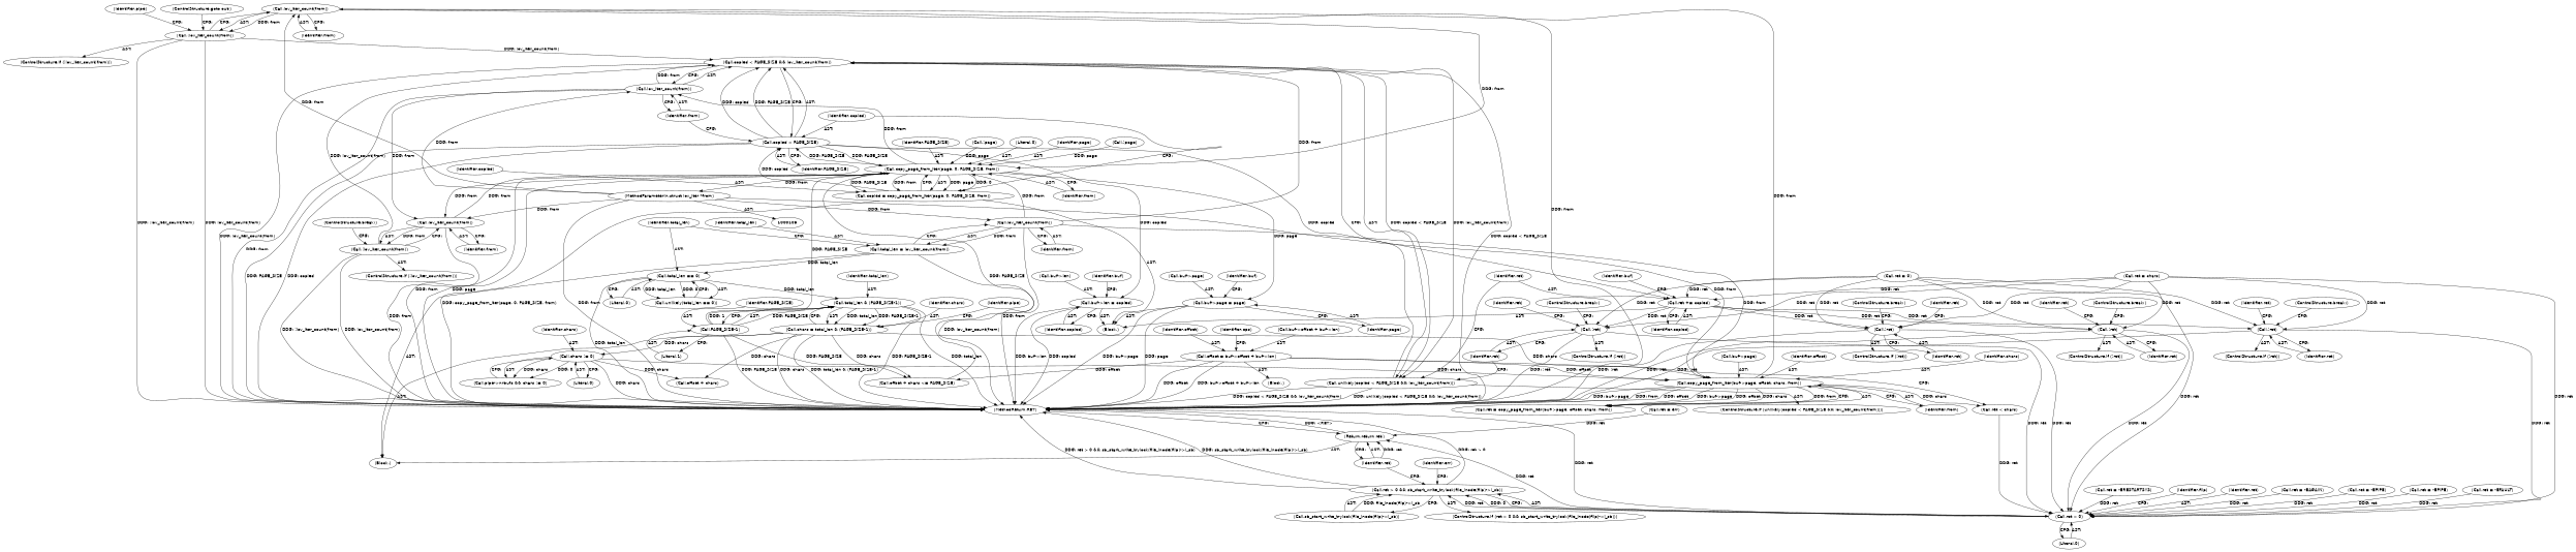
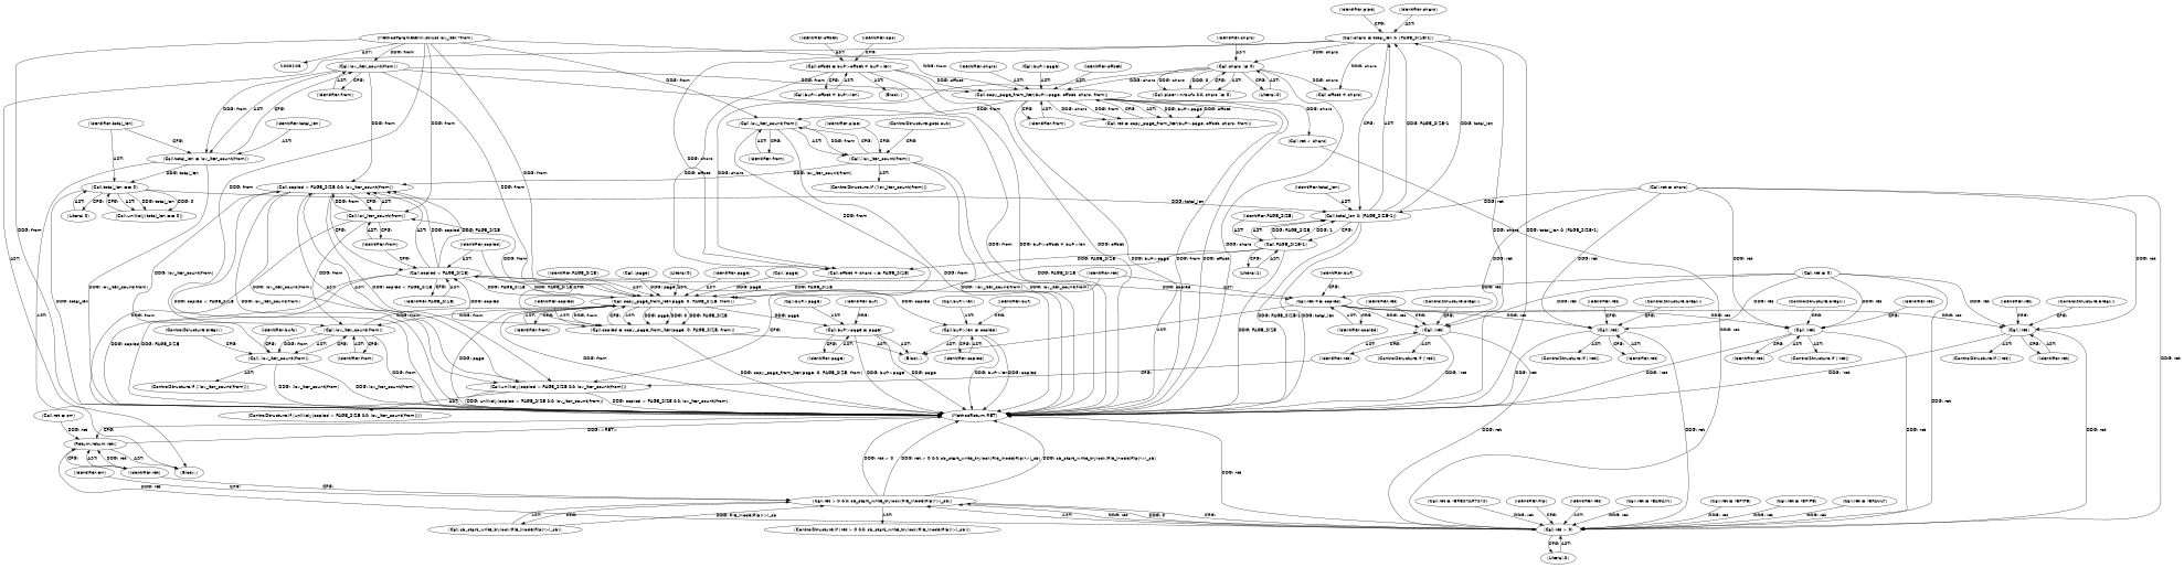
  digraph {
    fontname="DejaVu Sans"
    node [fontname="DejaVu Sans"]
    edge [fontname="DejaVu Sans"]
    n1 [label="(Call,iov_iter_count(from))"]
    n2 [label="(Call,!iov_iter_count(from))"]
    n3 [label="(Call,copy_page_from_iter(page, 0, PAGE_SIZE, from))"]
    n4 [label="(Identifier,from)"]
    n5 [label="(MethodReturn,RET)"]
    n6 [label="(Call,copied < PAGE_SIZE && iov_iter_count(from))"]
    n7 [label="(ControlStructure,if (!iov_iter_count(from)))"]
    n8 [label="(Call,iov_iter_count(from))"]
    n9 [label="(Call,iov_iter_count(from))"]
    n10 [label="(Call,copied < PAGE_SIZE)"]
    n11 [label="(Call,copied = copy_page_from_iter(page, 0, PAGE_SIZE, from))"]
    n12 [label="(Call,buf->page = page)"]
    n13 [label="(Identifier,from)"]
    n14 [label="(Return,return ret;)"]
    n15 [label="(Call,copy_page_from_iter(buf->page, offset, chars, from))"]
    n16 [label="(Identifier,from)"]
    n17 [label="(Call,ret = copy_page_from_iter(buf->page, offset, chars, from))"]
    n18 [label="(Call,ret < chars)"]
    n19 [label="(Call,ret > 0)"]
    n20 [label="(Call,offset = buf->offset + buf->len)"]
    n21 [label="(Block,)"]
    n22 [label="(Call,buf->offset + buf->len)"]
    n23 [label="(Call,offset + chars <= PAGE_SIZE)"]
    n24 [label="(Call,offset + chars)"]
    n25 [label="(Call,chars = total_len & (PAGE_SIZE-1))"]
    n26 [label="(Call,total_len & (PAGE_SIZE-1))"]
    n27 [label="(Call,chars != 0)"]
    n28 [label="(Block,)"]
    n29 [label="(Call,PAGE_SIZE-1)"]
    n30 [label="(Literal,0)"]
    n31 [label="(Call,pipe->nrbufs && chars != 0)"]
    n32 [label="(Literal,1)"]
    n33 [label="(Call,total_len == 0)"]
    n34 [label="(Literal,0)"]
    n35 [label="(Call,unlikely(total_len == 0))"]
    n36 [label="(Call,total_len = iov_iter_count(from))"]
    n37 [label="(Call,iov_iter_count(from))"]
    n38 [label="(Identifier,from)"]
    n39 [label="(Call,unlikely(copied < PAGE_SIZE && iov_iter_count(from)))"]
    n40 [label="(MethodParameterIn,struct iov_iter *from)"]
    1000105
    n42 [label="(Identifier,from)"]
    n43 [label="(Call,!iov_iter_count(from))"]
    n44 [label="(Identifier,from)"]
    n45 [label="(ControlStructure,if (unlikely(copied < PAGE_SIZE && iov_iter_count(from))))"]
    n46 [label="(Call,ret += copied)"]
    n47 [label="(Call,buf->len = copied)"]
    n48 [label="(Identifier,PAGE_SIZE)"]
    n49 [label="(Block,)"]
    n50 [label="(Identifier,page)"]
    n51 [label="(Call,!ret)"]
    n52 [label="(Call,!ret)"]
    n53 [label="(Call,!ret)"]
    n54 [label="(Call,!ret)"]
    n55 [label="(Identifier,copied)"]
    n56 [label="(Identifier,copied)"]
    n57 [label="(Identifier,ret)"]
    n58 [label="(ControlStructure,if (!ret))"]
    n59 [label="(Call,ret > 0 && sb_start_write_trylock(file_inode(filp)->i_sb))"]
    n60 [label="(Literal,0)"]
    n61 [label="(ControlStructure,if (!ret))"]
    n62 [label="(Identifier,ret)"]
    n63 [label="(Identifier,ret)"]
    n64 [label="(ControlStructure,if (!ret))"]
    n65 [label="(Identifier,ret)"]
    n66 [label="(ControlStructure,if (!ret))"]
    n67 [label="(Call,sb_start_write_trylock(file_inode(filp)->i_sb))"]
    n68 [label="(ControlStructure,if (ret > 0 && sb_start_write_trylock(file_inode(filp)->i_sb)))"]
    n69 [label="(Identifier,ret)"]
    n70 [label="(ControlStructure,if (!iov_iter_count(from)))"]
    n71 [label="(Identifier,page)"]
    n72 [label="(Call,ret = -ERESTARTSYS)"]
    n73 [label="(Identifier,filp)"]
    n74 [label="(ControlStructure,goto out;)"]
    n75 [label="(Call,!page)"]
    n76 [label="(Identifier,offset)"]
    n77 [label="(Identifier,total_len)"]
    n78 [label="(Identifier,ret)"]
    n79 [label="(Identifier,total_len)"]
+   n80 [label="(Identifier,bufs)"]
    n81 [label="(Identifier,copied)"]
    n82 [label="(Identifier,buf)"]
    n83 [label="(Identifier,err)"]
    n84 [label="(Identifier,pipe)"]
    n85 [label="(Identifier,chars)"]
    n86 [label="(Identifier,ret)"]
    n87 [label="(Identifier,PAGE_SIZE)"]
    n88 [label="(Call,buf->len)"]
    n89 [label="(ControlStructure,break;)"]
    n90 [label="(Identifier,ret)"]
    n91 [label="(Identifier,ret)"]
    n92 [label="(Identifier,PAGE_SIZE)"]
    n93 [label="(Call,ret = -EAGAIN)"]
    n94 [label="(Call,ret = 0)"]
    n95 [label="(Call,ret = -EPIPE)"]
    n96 [label="(Call,buf->page)"]
    n97 [label="(Identifier,ret)"]
    n98 [label="(ControlStructure,break;)"]
    n99 [label="(Call,buf->page)"]
    n100 [label="(Identifier,offset)"]
    n101 [label="(Call,ret = err)"]
    n102 [label="(Call,!page)"]
    n103 [label="(Identifier,copied)"]
    n104 [label="(Identifier,ret)"]
    n105 [label="(Identifier,chars)"]
    n106 [label="(Identifier,pipe)"]
    n107 [label="(Identifier,buf)"]
    n108 [label="(Call,ret = -EPIPE)"]
    n109 [label="(ControlStructure,break;)"]
    n110 [label="(Identifier,buf)"]
    n111 [label="(Identifier,total_len)"]
    n112 [label="(Identifier,ops)"]
    n113 [label="(ControlStructure,break;)"]
    n114 [label="(ControlStructure,break;)"]
    n115 [label="(Identifier,chars)"]
    n116 [label="(Literal,0)"]
    n117 [label="(Call,ret = -EFAULT)"]
    n118 [label="(Call,ret = chars)"]
    n1 -> n2 [label="AST: "]
    n1 -> n2 [label="DDG: from"]
    n1 -> n3 [label="DDG: from"]
    n1 -> n4 [label="CFG: "]
    n1 -> n5 [label="DDG: from"]
    n2 -> n1 [label="CFG: "]
    n2 -> n5 [label="DDG: !iov_iter_count(from)"]
    n2 -> n5 [label="DDG: iov_iter_count(from)"]
    n2 -> n6 [label="DDG: iov_iter_count(from)"]
    n2 -> n7 [label="AST: "]
    n3 -> n5 [label="DDG: from"]
    n3 -> n5 [label="DDG: page"]
    n3 -> n8 [label="DDG: from"]
    n3 -> n9 [label="DDG: from"]
    n3 -> n10 [label="DDG: PAGE_SIZE"]
    n3 -> n11 [label="AST: "]
    n3 -> n11 [label="DDG: page"]
    n3 -> n11 [label="DDG: 0"]
    n3 -> n11 [label="DDG: PAGE_SIZE"]
    n3 -> n11 [label="DDG: from"]
    n3 -> n12 [label="DDG: page"]
    n3 -> n13 [label="CFG: "]
    n4 -> n1 [label="AST: "]
    n5 -> n14 [label="CFG: "]
    n6 -> n5 [label="DDG: copied < PAGE_SIZE"]
    n6 -> n5 [label="DDG: iov_iter_count(from)"]
    n6 -> n8 [label="CFG: "]
    n6 -> n10 [label="CFG: "]
    n6 -> n39 [label="AST: "]
    n6 -> n39 [label="DDG: copied < PAGE_SIZE"]
    n6 -> n39 [label="DDG: iov_iter_count(from)"]
    n8 -> n5 [label="DDG: from"]
    n8 -> n6 [label="AST: "]
    n8 -> n6 [label="DDG: from"]
    n8 -> n9 [label="DDG: from"]
    n8 -> n42 [label="CFG: "]
    n9 -> n3 [label="DDG: from"]
    n9 -> n5 [label="DDG: from"]
    n9 -> n43 [label="AST: "]
    n9 -> n43 [label="DDG: from"]
    n9 -> n44 [label="CFG: "]
    n10 -> n3 [label="DDG: PAGE_SIZE"]
    n10 -> n5 [label="DDG: copied"]
    n10 -> n5 [label="DDG: PAGE_SIZE"]
    n10 -> n6 [label="AST: "]
    n10 -> n6 [label="DDG: copied"]
    n10 -> n6 [label="DDG: PAGE_SIZE"]
    n10 -> n46 [label="DDG: copied"]
    n10 -> n47 [label="DDG: copied"]
    n10 -> n48 [label="CFG: "]
    n11 -> n3 [label="CFG: "]
    n11 -> n5 [label="DDG: copy_page_from_iter(page, 0, PAGE_SIZE, from)"]
    n11 -> n10 [label="DDG: copied"]
    n11 -> n49 [label="AST: "]
    n12 -> n5 [label="DDG: buf->page"]
    n12 -> n5 [label="DDG: page"]
    n12 -> n49 [label="AST: "]
    n12 -> n50 [label="CFG: "]
    n13 -> n3 [label="AST: "]
    n14 -> n5 [label="DDG: <RET>"]
    n14 -> n28 [label="AST: "]
    n14 -> n69 [label="CFG: "]
    n15 -> n1 [label="DDG: from"]
    n15 -> n5 [label="DDG: buf->page"]
    n15 -> n5 [label="DDG: from"]
    n15 -> n5 [label="DDG: offset"]
    n15 -> n16 [label="CFG: "]
    n15 -> n17 [label="AST: "]
    n15 -> n17 [label="DDG: buf->page"]
    n15 -> n17 [label="DDG: offset"]
    n15 -> n17 [label="DDG: chars"]
    n15 -> n17 [label="DDG: from"]
    n15 -> n18 [label="DDG: chars"]
    n16 -> n15 [label="AST: "]
    n17 -> n15 [label="CFG: "]
    n18 -> n19 [label="DDG: ret"]
    n19 -> n5 [label="DDG: ret"]
    n19 -> n14 [label="DDG: ret"]
    n19 -> n59 [label="AST: "]
    n19 -> n59 [label="DDG: ret"]
    n19 -> n59 [label="DDG: 0"]
    n19 -> n60 [label="CFG: "]
    n20 -> n5 [label="DDG: offset"]
    n20 -> n5 [label="DDG: buf->offset + buf->len"]
    n20 -> n15 [label="DDG: offset"]
    n20 -> n21 [label="AST: "]
-   n20 -> n18 [label="CFG: "]
+   n20 -> n22 [label="CFG: "]
    n20 -> n23 [label="DDG: offset"]
    n22 -> n20 [label="AST: "]
    n23 -> n3 [label="DDG: PAGE_SIZE"]
    n25 -> n5 [label="DDG: chars"]
    n25 -> n5 [label="DDG: total_len & (PAGE_SIZE-1)"]
-   n25 -> n15 [label="DDG: chars"]
    n25 -> n23 [label="DDG: chars"]
    n25 -> n24 [label="DDG: chars"]
    n25 -> n26 [label="CFG: "]
    n25 -> n27 [label="DDG: chars"]
    n25 -> n28 [label="AST: "]
    n26 -> n5 [label="DDG: PAGE_SIZE-1"]
    n26 -> n5 [label="DDG: total_len"]
    n26 -> n25 [label="AST: "]
    n26 -> n25 [label="DDG: total_len"]
    n26 -> n25 [label="DDG: PAGE_SIZE-1"]
    n26 -> n29 [label="CFG: "]
    n27 -> n5 [label="DDG: chars"]
    n27 -> n15 [label="DDG: chars"]
+   n27 -> n23 [label="DDG: chars"]
    n27 -> n24 [label="DDG: chars"]
    n27 -> n30 [label="CFG: "]
    n27 -> n31 [label="AST: "]
    n27 -> n31 [label="DDG: chars"]
    n27 -> n31 [label="DDG: 0"]
    n29 -> n3 [label="DDG: PAGE_SIZE"]
    n29 -> n5 [label="DDG: PAGE_SIZE"]
    n29 -> n23 [label="DDG: PAGE_SIZE"]
    n29 -> n26 [label="AST: "]
    n29 -> n26 [label="DDG: PAGE_SIZE"]
    n29 -> n26 [label="DDG: 1"]
    n29 -> n32 [label="CFG: "]
    n30 -> n27 [label="AST: "]
    n31 -> n27 [label="CFG: "]
    n32 -> n29 [label="AST: "]
    n33 -> n5 [label="DDG: total_len"]
    n33 -> n26 [label="DDG: total_len"]
    n33 -> n34 [label="CFG: "]
    n33 -> n35 [label="AST: "]
    n33 -> n35 [label="DDG: total_len"]
    n33 -> n35 [label="DDG: 0"]
    n34 -> n33 [label="AST: "]
    n35 -> n33 [label="CFG: "]
    n36 -> n5 [label="DDG: iov_iter_count(from)"]
    n36 -> n28 [label="AST: "]
    n36 -> n33 [label="DDG: total_len"]
    n36 -> n37 [label="CFG: "]
    n37 -> n3 [label="DDG: from"]
    n37 -> n5 [label="DDG: from"]
    n37 -> n6 [label="DDG: from"]
    n37 -> n15 [label="DDG: from"]
    n37 -> n36 [label="AST: "]
    n37 -> n36 [label="DDG: from"]
    n37 -> n38 [label="CFG: "]
    n38 -> n37 [label="AST: "]
    n39 -> n5 [label="DDG: copied < PAGE_SIZE && iov_iter_count(from)"]
    n39 -> n5 [label="DDG: unlikely(copied < PAGE_SIZE && iov_iter_count(from))"]
-   n39 -> n6 [label="CFG: "]
+   n39 -> n6 [label="AST: "]
    n39 -> n45 [label="AST: "]
    n40 -> n1 [label="DDG: from"]
-   n3 -> n40 [label="DDG: from"]
+   n40 -> n3 [label="DDG: from"]
    n40 -> n5 [label="DDG: from"]
    n40 -> n8 [label="DDG: from"]
    n40 -> n9 [label="DDG: from"]
    n40 -> n15 [label="DDG: from"]
    n40 -> n37 [label="DDG: from"]
    n40 -> 1000105 [label="AST: "]
    n42 -> n8 [label="AST: "]
    n42 -> n10 [label="CFG: "]
    n43 -> n5 [label="DDG: iov_iter_count(from)"]
    n43 -> n5 [label="DDG: !iov_iter_count(from)"]
    n43 -> n6 [label="DDG: iov_iter_count(from)"]
    n43 -> n9 [label="CFG: "]
    n43 -> n70 [label="AST: "]
    n44 -> n9 [label="AST: "]
    n46 -> n49 [label="AST: "]
    n46 -> n51 [label="DDG: ret"]
    n46 -> n52 [label="DDG: ret"]
    n46 -> n53 [label="DDG: ret"]
    n46 -> n54 [label="DDG: ret"]
    n46 -> n55 [label="CFG: "]
    n47 -> n5 [label="DDG: buf->len"]
    n47 -> n5 [label="DDG: copied"]
    n47 -> n49 [label="AST: "]
    n47 -> n56 [label="CFG: "]
    n48 -> n10 [label="AST: "]
    n50 -> n12 [label="AST: "]
    n51 -> n5 [label="DDG: !ret"]
    n51 -> n19 [label="DDG: ret"]
    n51 -> n57 [label="CFG: "]
    n51 -> n58 [label="AST: "]
    n52 -> n5 [label="DDG: !ret"]
    n52 -> n19 [label="DDG: ret"]
    n52 -> n61 [label="AST: "]
    n52 -> n62 [label="CFG: "]
    n53 -> n5 [label="DDG: !ret"]
    n53 -> n19 [label="DDG: ret"]
    n53 -> n63 [label="CFG: "]
    n53 -> n64 [label="AST: "]
    n54 -> n5 [label="DDG: !ret"]
    n54 -> n19 [label="DDG: ret"]
    n54 -> n65 [label="CFG: "]
    n54 -> n66 [label="AST: "]
    n55 -> n46 [label="AST: "]
    n56 -> n47 [label="AST: "]
    n57 -> n51 [label="AST: "]
    n59 -> n5 [label="DDG: ret > 0"]
    n59 -> n5 [label="DDG: ret > 0 && sb_start_write_trylock(file_inode(filp)->i_sb)"]
    n59 -> n5 [label="DDG: sb_start_write_trylock(file_inode(filp)->i_sb)"]
    n59 -> n19 [label="CFG: "]
    n59 -> n67 [label="CFG: "]
    n59 -> n68 [label="AST: "]
    n60 -> n19 [label="AST: "]
    n62 -> n39 [label="CFG: "]
    n62 -> n52 [label="AST: "]
    n63 -> n53 [label="AST: "]
    n65 -> n54 [label="AST: "]
    n67 -> n59 [label="AST: "]
    n67 -> n59 [label="DDG: file_inode(filp)->i_sb"]
    n69 -> n14 [label="AST: "]
    n69 -> n14 [label="DDG: ret"]
    n69 -> n59 [label="CFG: "]
    n71 -> n3 [label="AST: "]
    n72 -> n19 [label="DDG: ret"]
    n73 -> n19 [label="CFG: "]
    n74 -> n2 [label="CFG: "]
    n75 -> n3 [label="DDG: page"]
    n76 -> n20 [label="AST: "]
    n77 -> n26 [label="AST: "]
    n78 -> n19 [label="AST: "]
    n79 -> n33 [label="AST: "]
    n79 -> n36 [label="CFG: "]
+   n80 -> n43 [label="CFG: "]
    n81 -> n11 [label="AST: "]
    n82 -> n46 [label="CFG: "]
    n83 -> n59 [label="CFG: "]
    n84 -> n25 [label="CFG: "]
    n85 -> n25 [label="AST: "]
    n86 -> n53 [label="CFG: "]
    n87 -> n29 [label="AST: "]
    n88 -> n47 [label="AST: "]
    n89 -> n54 [label="CFG: "]
    n90 -> n54 [label="CFG: "]
    n91 -> n52 [label="CFG: "]
    n92 -> n3 [label="AST: "]
    n93 -> n19 [label="DDG: ret"]
    n94 -> n19 [label="DDG: ret"]
    n94 -> n46 [label="DDG: ret"]
    n94 -> n51 [label="DDG: ret"]
    n94 -> n52 [label="DDG: ret"]
    n94 -> n53 [label="DDG: ret"]
    n94 -> n54 [label="DDG: ret"]
    n95 -> n19 [label="DDG: ret"]
    n96 -> n12 [label="AST: "]
    n97 -> n51 [label="CFG: "]
    n98 -> n43 [label="CFG: "]
    n99 -> n15 [label="AST: "]
    n100 -> n15 [label="AST: "]
    n101 -> n14 [label="DDG: ret"]
    n102 -> n3 [label="DDG: page"]
    n103 -> n10 [label="AST: "]
    n103 -> n11 [label="CFG: "]
    n104 -> n39 [label="CFG: "]
    n104 -> n46 [label="AST: "]
    n105 -> n27 [label="AST: "]
    n106 -> n2 [label="CFG: "]
    n107 -> n12 [label="CFG: "]
    n108 -> n19 [label="DDG: ret"]
    n109 -> n53 [label="CFG: "]
    n110 -> n47 [label="CFG: "]
    n111 -> n36 [label="AST: "]
    n112 -> n20 [label="CFG: "]
    n113 -> n51 [label="CFG: "]
    n114 -> n52 [label="CFG: "]
    n115 -> n15 [label="AST: "]
    n116 -> n3 [label="AST: "]
    n117 -> n19 [label="DDG: ret"]
    n118 -> n19 [label="DDG: ret"]
-   n118 -> n46 [label="DDG: ret"]
+   n118 -> n26 [label="DDG: ret"]
    n118 -> n51 [label="DDG: ret"]
    n118 -> n52 [label="DDG: ret"]
    n118 -> n53 [label="DDG: ret"]
    n118 -> n54 [label="DDG: ret"]
  }
